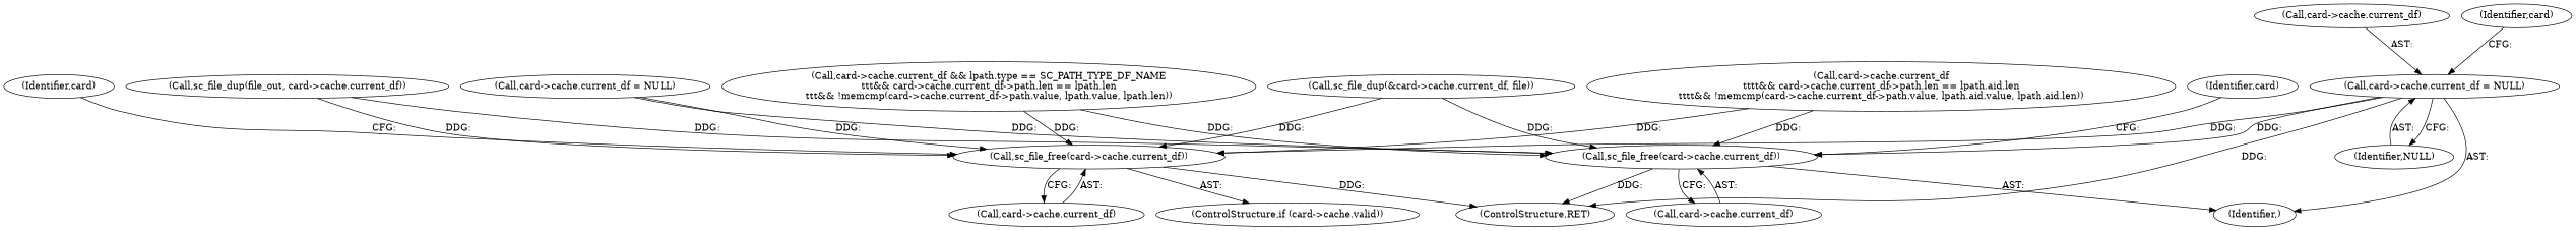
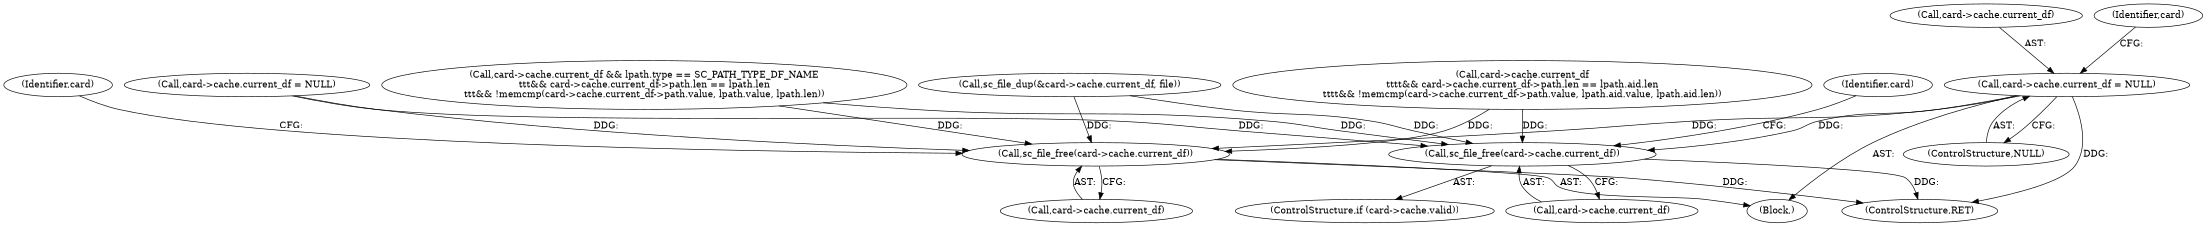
  digraph {
    n1 [label="(Call,card->cache.current_df = NULL)"]
    n2 [label="(Call,sc_file_free(card->cache.current_df))"]
    n3 [label="(Call,sc_file_free(card->cache.current_df))"]
    n4 [label="(ControlStructure,RET)"]
-   n5 [label="(Identifier,NULL)"]
-   n6 [label="(Identifier,)"]
+   n5 [label="(ControlStructure,NULL)"]
+   n6 [label="(Block,)"]
    n7 [label="(Call,card->cache.current_df)"]
    n8 [label="(ControlStructure,if (card->cache.valid))"]
    n9 [label="(Call,card->cache.current_df)"]
    n10 [label="(Call,sc_file_dup(&card->cache.current_df, file))"]
-   n11 [label="(Call,sc_file_dup(file_out, card->cache.current_df))"]
    n12 [label="(Call,card->cache.current_df)"]
    n13 [label="(Identifier,card)"]
    n14 [label="(Call,card->cache.current_df && lpath.type == SC_PATH_TYPE_DF_NAME\n\t\t\t&& card->cache.current_df->path.len == lpath.len\n\t\t\t&& !memcmp(card->cache.current_df->path.value, lpath.value, lpath.len))"]
    n15 [label="(Identifier,card)"]
    n16 [label="(Call,card->cache.current_df = NULL)"]
    n17 [label="(Identifier,card)"]
    n18 [label="(Call,card->cache.current_df\n\t\t\t\t&& card->cache.current_df->path.len == lpath.aid.len\n\t\t\t\t&& !memcmp(card->cache.current_df->path.value, lpath.aid.value, lpath.aid.len))"]
    n1 -> n2 [label="DDG: "]
    n1 -> n3 [label="DDG: "]
    n1 -> n4 [label="DDG: "]
    n1 -> n5 [label="CFG: "]
    n1 -> n6 [label="AST: "]
    n2 -> n4 [label="DDG: "]
    n2 -> n7 [label="CFG: "]
    n2 -> n8 [label="AST: "]
    n3 -> n4 [label="DDG: "]
    n3 -> n6 [label="AST: "]
    n3 -> n9 [label="CFG: "]
    n5 -> n1 [label="AST: "]
    n7 -> n2 [label="AST: "]
    n9 -> n3 [label="AST: "]
    n10 -> n2 [label="DDG: "]
    n10 -> n3 [label="DDG: "]
-   n11 -> n2 [label="DDG: "]
-   n11 -> n3 [label="DDG: "]
    n12 -> n1 [label="AST: "]
    n13 -> n3 [label="CFG: "]
    n14 -> n2 [label="DDG: "]
    n14 -> n3 [label="DDG: "]
    n15 -> n2 [label="CFG: "]
    n16 -> n2 [label="DDG: "]
    n16 -> n3 [label="DDG: "]
    n17 -> n1 [label="CFG: "]
    n18 -> n2 [label="DDG: "]
    n18 -> n3 [label="DDG: "]
  }
